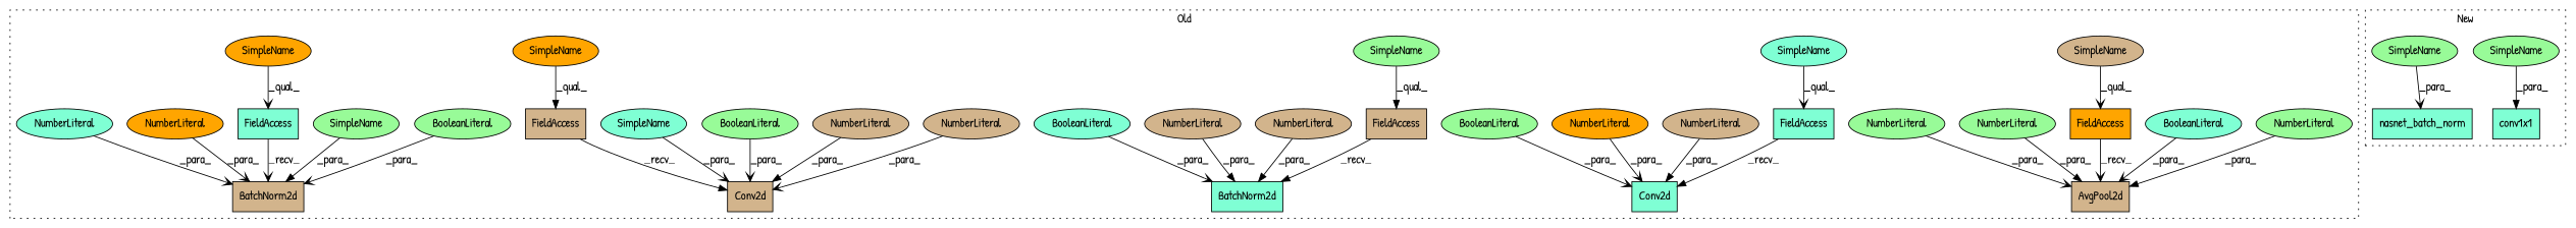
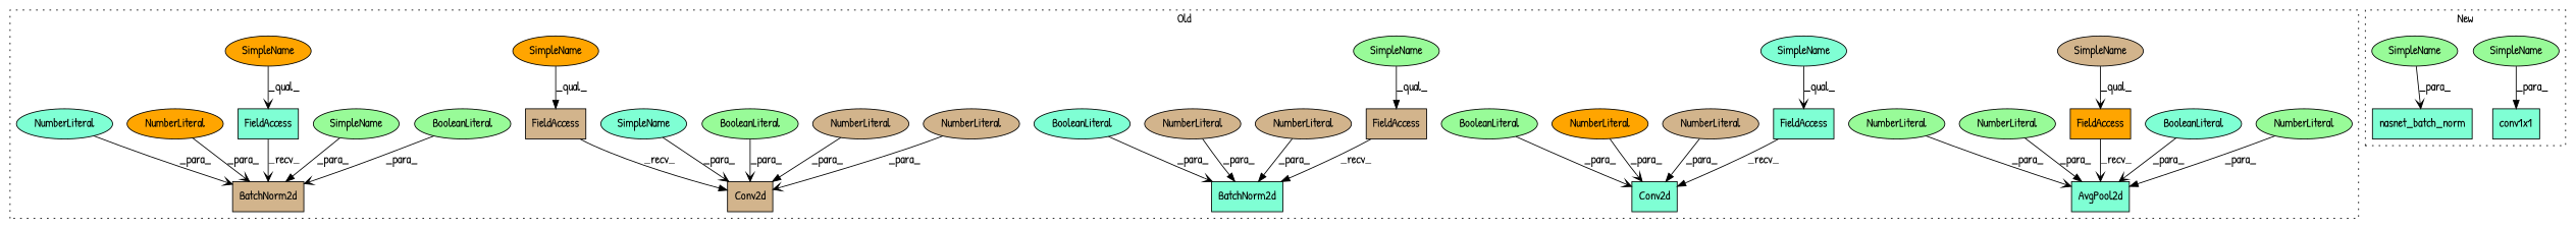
  digraph {
    fontname="Patrick Hand"
    node [a=34 l=5 s=18716 shape=ellipse style=filled fillcolor=aquamarine fontname="Patrick Hand"]
    edge [arrowhead=vee fontname="Patrick Hand"]
-   n1 [a=32 l="10,1" label=AvgPool2d s="18725,18746" shape=box fillcolor=tan]
+   n1 [a=32 l="10,1" label=AvgPool2d s="18725,18746" shape=box]
    n2 [l=1 label=NumberLiteral s=18737 fillcolor=palegreen]
    n3 [l=1 label=NumberLiteral s=18735 fillcolor=palegreen]
    n4 [l=1 label=NumberLiteral s=18739 fillcolor=palegreen]
    n5 [a=22 l=8 label=FieldAccess shape=box fillcolor=orange]
    n6 [a=22 l=8 label=FieldAccess s=17741 shape=box]
    n7 [a=32 l="7,1" label=Conv2d s="17750,17801" shape=box]
    n8 [l=1 label=NumberLiteral s=17794 fillcolor=tan]
    n9 [l=1 label=NumberLiteral s=17792 fillcolor=orange]
    n10 [a=22 l=8 label=FieldAccess s=18032 shape=box fillcolor=tan]
    n11 [a=22 l=8 label=FieldAccess s=18132 shape=box]
    n12 [a=22 l=8 label=FieldAccess s=17844 shape=box fillcolor=tan]
    n13 [a=9 label=BooleanLiteral s=17796 fillcolor=palegreen]
    n14 [a=9 label=BooleanLiteral s=18741]
    n15 [a=32 l="12,1" label=BatchNorm2d s="17853,17897" shape=box]
    n16 [l=3 label=NumberLiteral s=17889 fillcolor=tan]
    n17 [label=NumberLiteral s=17883 fillcolor=tan]
    n18 [a=9 l=4 label=BooleanLiteral s=17893]
    n19 [a=32 l="7,1" label=Conv2d s="18041,18094" shape=box fillcolor=tan]
    n20 [l=1 label=NumberLiteral s=18085 fillcolor=tan]
    n21 [l=1 label=NumberLiteral s=18087 fillcolor=tan]
    n22 [a=9 label=BooleanLiteral s=18089 fillcolor=palegreen]
    n23 [a=32 l="12,1" label=BatchNorm2d s="18141,18186" shape=box fillcolor=tan]
    n24 [l=3 label=NumberLiteral s=18178 fillcolor=orange]
    n25 [label=NumberLiteral s=18172]
    n26 [a=9 l=4 label=BooleanLiteral s=18182 fillcolor=palegreen]
    n27 [a=42 label=SimpleName s=17844 fillcolor=palegreen]
    n28 [a=42 label=SimpleName s=17741]
    n29 [a=42 label=SimpleName fillcolor=tan]
    n30 [a=42 label=SimpleName s=18132 fillcolor=orange]
    n31 [a=42 label=SimpleName s=18032 fillcolor=orange]
    n32 [a=42 l=18 label=SimpleName s=18066]
    n33 [a=42 l=18 label=SimpleName s=18153 fillcolor=palegreen]
    n34 [a=32 l="18,1" label=nasnet_batch_norm s="18812,18848" shape=box]
    n35 [a=32 l="8,1" label=conv1x1 s="18730,18774" shape=box]
    n36 [a=42 l=18 label=SimpleName s=18756 fillcolor=palegreen]
    n37 [a=42 l=18 label=SimpleName s=18830 fillcolor=palegreen]
    subgraph cluster_1 {
      label=Old
      style=dotted
      n1
      n2
      n3
      n4
      n5
      n6
      n7
      n8
      n9
      n10
      n11
      n12
      n13
      n14
      n15
      n16
      n17
      n18
      n19
      n20
      n21
      n22
      n23
      n24
      n25
      n26
      n27
      n28
      n29
      n30
      n31
      n32
      n33
    }
    subgraph cluster_2 {
      label=New
      style=dotted
      n34
      n35
      n36
      n37
    }
    n2 -> n1 [label=_para_ arrowhead=normal]
    n3 -> n1 [label=_para_]
    n4 -> n1 [label=_para_ arrowhead=normal]
    n5 -> n1 [label=_recv_]
    n6 -> n7 [label=_recv_ arrowhead=normal]
    n8 -> n7 [label=_para_ arrowhead=normal]
    n9 -> n7 [label=_para_]
    n10 -> n19 [label=_recv_ arrowhead=normal]
    n11 -> n23 [label=_recv_]
    n12 -> n15 [label=_recv_ arrowhead=normal]
    n13 -> n7 [label=_para_]
    n14 -> n1 [label=_para_]
    n16 -> n15 [label=_para_ arrowhead=normal]
    n17 -> n15 [label=_para_ arrowhead=normal]
    n18 -> n15 [label=_para_]
    n20 -> n19 [label=_para_]
    n21 -> n19 [label=_para_ arrowhead=normal]
    n22 -> n19 [label=_para_]
    n24 -> n23 [label=_para_]
    n25 -> n23 [label=_para_]
    n26 -> n23 [label=_para_]
    n27 -> n12 [label=_qual_ arrowhead=normal]
    n28 -> n6 [label=_qual_]
    n29 -> n5 [label=_qual_]
    n30 -> n11 [label=_qual_]
    n31 -> n10 [label=_qual_ arrowhead=normal]
    n32 -> n19 [label=_para_]
    n33 -> n23 [label=_para_ arrowhead=normal]
    n36 -> n35 [label=_para_ arrowhead=normal]
    n37 -> n34 [label=_para_]
  }
